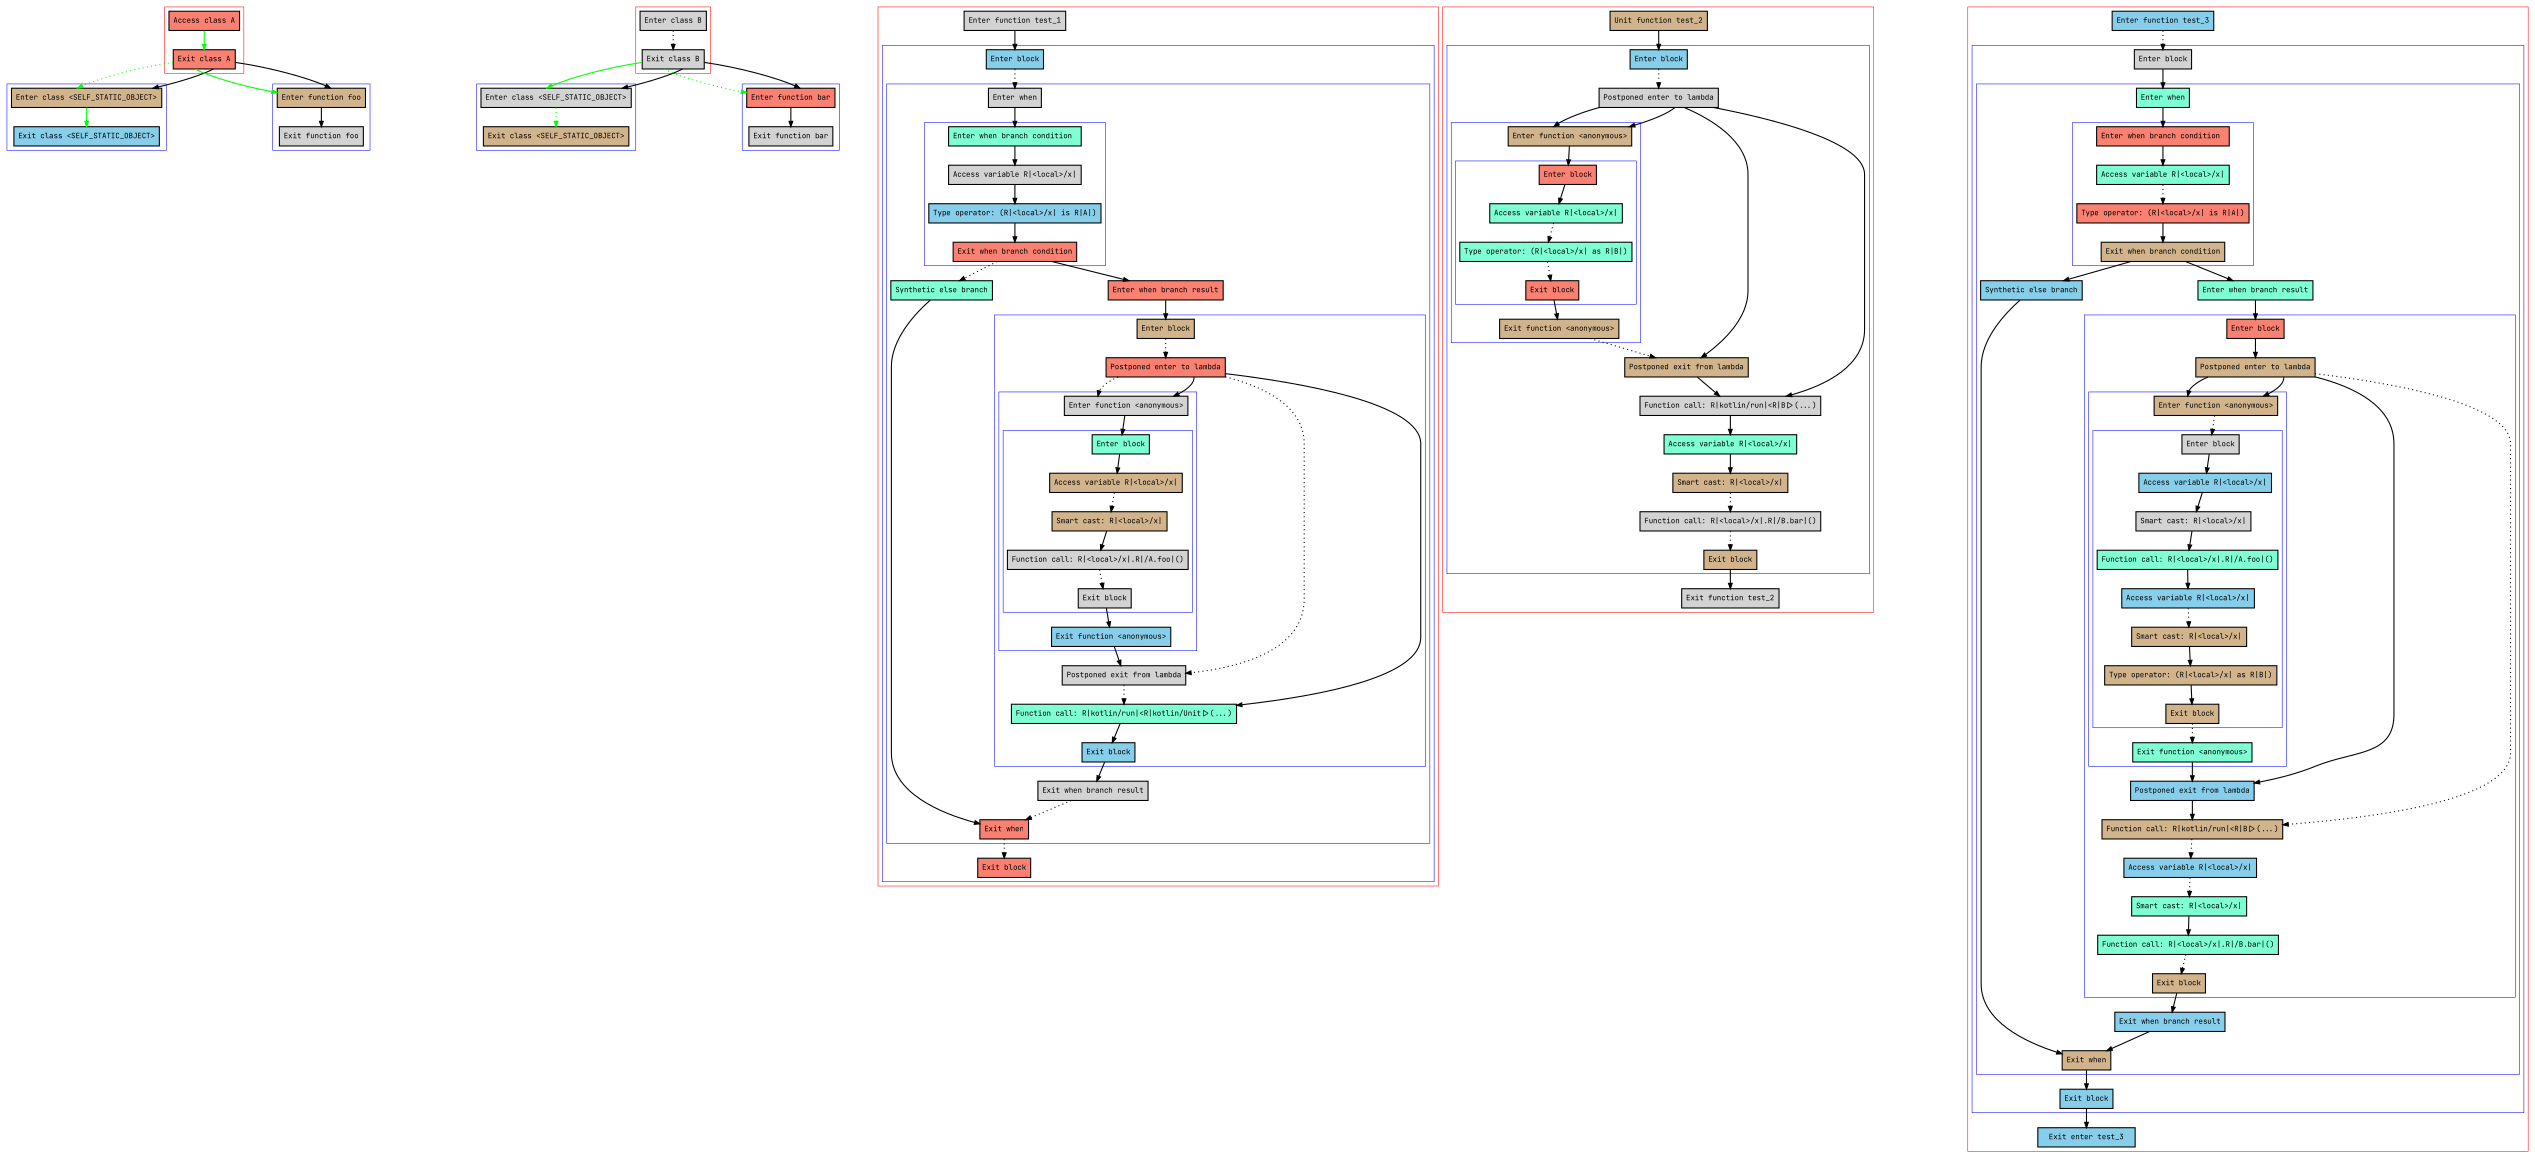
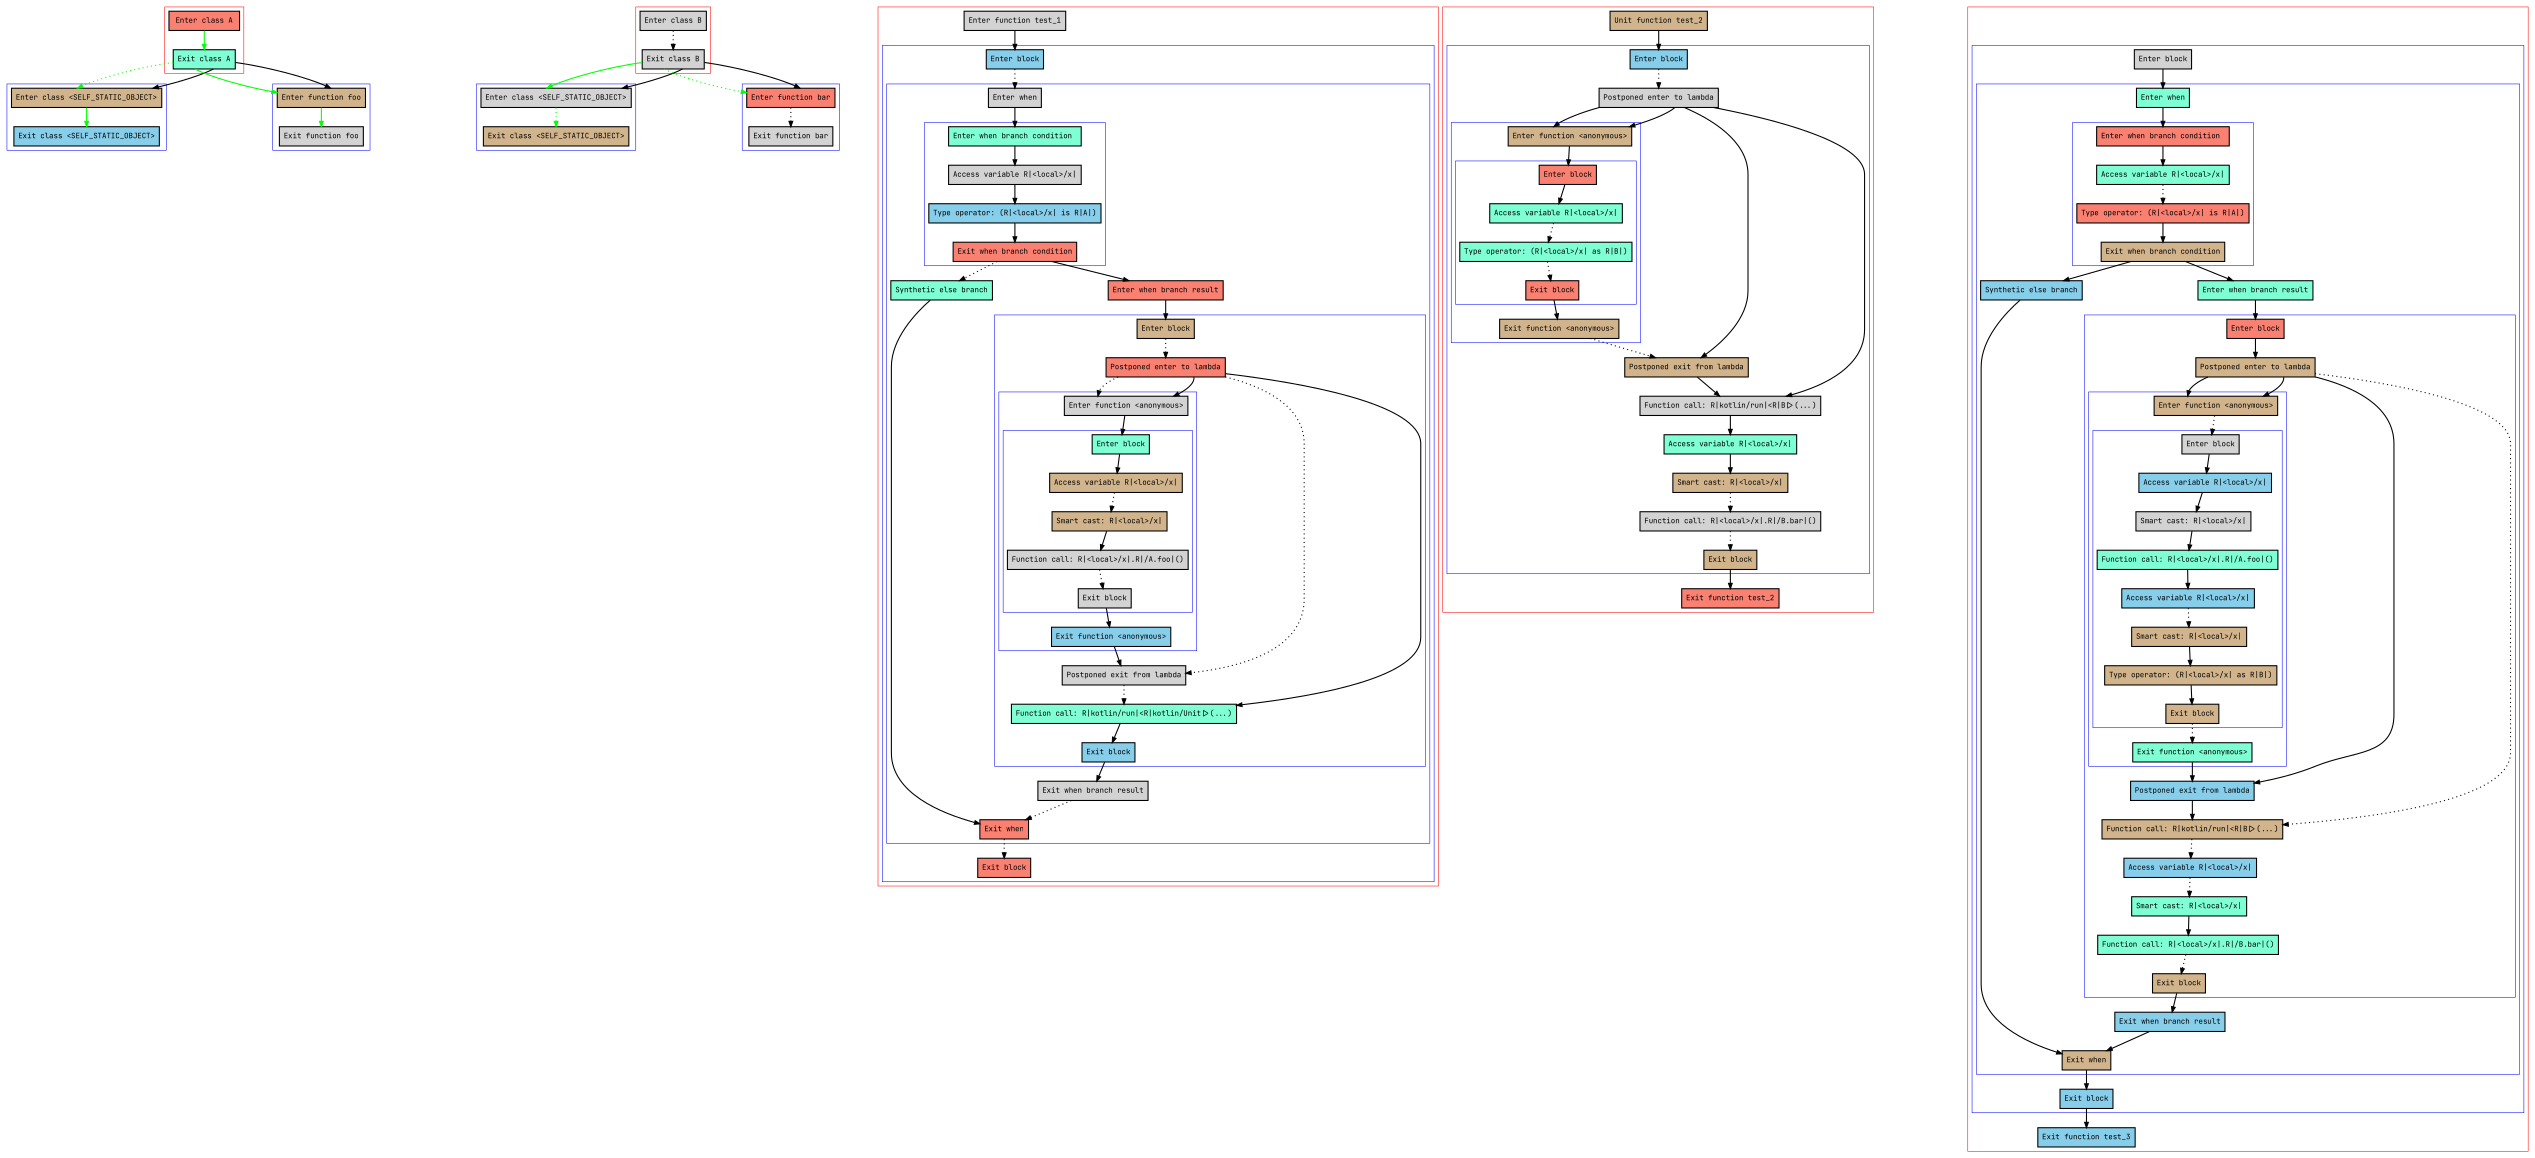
  digraph {
    fontname="JetBrains Mono"
    nodesep=3
    node [fillcolor=tan fontname="JetBrains Mono" penwidth=2 shape=box style=filled]
    edge [fontname="JetBrains Mono" penwidth=2 style=bold]
-   n1 [fillcolor=salmon label="Access class A"]
-   n2 [fillcolor=salmon label="Exit class A"]
+   n1 [fillcolor=salmon label="Enter class A"]
+   n2 [fillcolor=aquamarine label="Exit class A"]
    n3 [label="Enter class <SELF_STATIC_OBJECT>"]
    n4 [fillcolor=skyblue label="Exit class <SELF_STATIC_OBJECT>"]
    n5 [label="Enter function foo"]
    n6 [fillcolor=lightgrey label="Exit function foo"]
    n7 [fillcolor=lightgrey label="Enter class B"]
    n8 [fillcolor=lightgrey label="Exit class B"]
    n9 [fillcolor=lightgrey label="Enter class <SELF_STATIC_OBJECT>"]
    n10 [label="Exit class <SELF_STATIC_OBJECT>"]
    n11 [fillcolor=salmon label="Enter function bar"]
    n12 [fillcolor=lightgrey label="Exit function bar"]
    n13 [fillcolor=aquamarine label="Enter when branch condition "]
    n14 [fillcolor=lightgrey label="Access variable R|<local>/x|"]
    n15 [fillcolor=skyblue label="Type operator: (R|<local>/x| is R|A|)"]
    n16 [fillcolor=salmon label="Exit when branch condition"]
    n17 [fillcolor=aquamarine label="Enter block"]
    n18 [label="Access variable R|<local>/x|"]
    n19 [label="Smart cast: R|<local>/x|"]
    n20 [fillcolor=lightgrey label="Function call: R|<local>/x|.R|/A.foo|()"]
    n21 [fillcolor=lightgrey label="Exit block"]
    n22 [fillcolor=lightgrey label="Enter function <anonymous>"]
    n23 [fillcolor=skyblue label="Exit function <anonymous>"]
    n24 [label="Enter block"]
    n25 [fillcolor=salmon label="Postponed enter to lambda"]
    n26 [fillcolor=lightgrey label="Postponed exit from lambda"]
    n27 [fillcolor=aquamarine label="Function call: R|kotlin/run|<R|kotlin/Unit|>(...)"]
    n28 [fillcolor=skyblue label="Exit block"]
    n29 [fillcolor=lightgrey label="Enter when"]
    n30 [fillcolor=aquamarine label="Synthetic else branch"]
    n31 [fillcolor=salmon label="Enter when branch result"]
    n32 [fillcolor=lightgrey label="Exit when branch result"]
    n33 [fillcolor=salmon label="Exit when"]
    n34 [fillcolor=skyblue label="Enter block"]
    n35 [fillcolor=salmon label="Exit block"]
    n36 [fillcolor=lightgrey label="Enter function test_1"]
    n37 [fillcolor=salmon label="Enter block"]
    n38 [fillcolor=aquamarine label="Access variable R|<local>/x|"]
    n39 [fillcolor=aquamarine label="Type operator: (R|<local>/x| as R|B|)"]
    n40 [fillcolor=salmon label="Exit block"]
    n41 [label="Enter function <anonymous>"]
    n42 [label="Exit function <anonymous>"]
    n43 [fillcolor=skyblue label="Enter block"]
    n44 [fillcolor=lightgrey label="Postponed enter to lambda"]
    n45 [label="Postponed exit from lambda"]
    n46 [fillcolor=lightgrey label="Function call: R|kotlin/run|<R|B|>(...)"]
    n47 [fillcolor=aquamarine label="Access variable R|<local>/x|"]
    n48 [label="Smart cast: R|<local>/x|"]
    n49 [fillcolor=lightgrey label="Function call: R|<local>/x|.R|/B.bar|()"]
    n50 [label="Exit block"]
    n51 [label="Unit function test_2"]
-   n52 [fillcolor=lightgrey label="Exit function test_2"]
+   n52 [fillcolor=salmon label="Exit function test_2"]
    n53 [fillcolor=salmon label="Enter when branch condition "]
    n54 [fillcolor=aquamarine label="Access variable R|<local>/x|"]
    n55 [fillcolor=salmon label="Type operator: (R|<local>/x| is R|A|)"]
    n56 [label="Exit when branch condition"]
    n57 [fillcolor=lightgrey label="Enter block"]
    n58 [fillcolor=skyblue label="Access variable R|<local>/x|"]
    n59 [fillcolor=lightgrey label="Smart cast: R|<local>/x|"]
    n60 [fillcolor=aquamarine label="Function call: R|<local>/x|.R|/A.foo|()"]
    n61 [fillcolor=skyblue label="Access variable R|<local>/x|"]
    n62 [label="Smart cast: R|<local>/x|"]
    n63 [label="Type operator: (R|<local>/x| as R|B|)"]
    n64 [label="Exit block"]
    n65 [label="Enter function <anonymous>"]
    n66 [fillcolor=aquamarine label="Exit function <anonymous>"]
    n67 [fillcolor=salmon label="Enter block"]
    n68 [label="Postponed enter to lambda"]
    n69 [fillcolor=skyblue label="Postponed exit from lambda"]
    n70 [label="Function call: R|kotlin/run|<R|B|>(...)"]
    n71 [fillcolor=skyblue label="Access variable R|<local>/x|"]
    n72 [fillcolor=aquamarine label="Smart cast: R|<local>/x|"]
    n73 [fillcolor=aquamarine label="Function call: R|<local>/x|.R|/B.bar|()"]
    n74 [label="Exit block"]
    n75 [fillcolor=aquamarine label="Enter when"]
    n76 [fillcolor=skyblue label="Synthetic else branch"]
    n77 [fillcolor=aquamarine label="Enter when branch result"]
    n78 [fillcolor=skyblue label="Exit when branch result"]
    n79 [label="Exit when"]
    n80 [fillcolor=lightgrey label="Enter block"]
    n81 [fillcolor=skyblue label="Exit block"]
-   n82 [fillcolor=skyblue label="Enter function test_3"]
-   n83 [fillcolor=skyblue label="Exit enter test_3"]
+   n83 [fillcolor=skyblue label="Exit function test_3"]
    subgraph cluster_1 {
      color=red
      n1
      n2
    }
    subgraph cluster_2 {
      color=blue
      n3
      n4
    }
    subgraph cluster_3 {
      color=blue
      n5
      n6
    }
    subgraph cluster_4 {
      color=red
      n7
      n8
    }
    subgraph cluster_5 {
      color=blue
      n9
      n10
    }
    subgraph cluster_6 {
      color=blue
      n11
      n12
    }
    subgraph cluster_7 {
      color=red
      n36
      subgraph cluster_8 {
        color=blue
        n34
        n35
        subgraph cluster_9 {
          color=blue
          n29
          n30
          n31
          n32
          n33
          subgraph cluster_10 {
            color=blue
            n13
            n14
            n15
            n16
          }
          subgraph cluster_11 {
            color=blue
            n24
            n25
            n26
            n27
            n28
            subgraph cluster_12 {
              color=blue
              n22
              n23
              subgraph cluster_13 {
                color=blue
                n17
                n18
                n19
                n20
                n21
              }
            }
          }
        }
      }
    }
    subgraph cluster_14 {
      color=red
      n51
      n52
      subgraph cluster_15 {
        color=blue
        n43
        n44
        n45
        n46
        n47
        n48
        n49
        n50
        subgraph cluster_16 {
          color=blue
          n41
          n42
          subgraph cluster_17 {
            color=blue
            n37
            n38
            n39
            n40
          }
        }
      }
    }
    subgraph cluster_18 {
      color=red
-     n82
      n83
      subgraph cluster_19 {
        color=blue
        n80
        n81
        subgraph cluster_20 {
          color=blue
          n75
          n76
          n77
          n78
          n79
          subgraph cluster_21 {
            color=blue
            n53
            n54
            n55
            n56
          }
          subgraph cluster_22 {
            color=blue
            n67
            n68
            n69
            n70
            n71
            n72
            n73
            n74
            subgraph cluster_23 {
              color=blue
              n65
              n66
              subgraph cluster_24 {
                color=blue
                n57
                n58
                n59
                n60
                n61
                n62
                n63
                n64
              }
            }
          }
        }
      }
    }
    n1 -> n2 [color=green style=solid]
    n2 -> n3 [color=green style=dotted]
    n2 -> n3 [style=solid]
    n2 -> n5 [color=green]
    n2 -> n5
    n3 -> n4 [color=green style=solid]
-   n5 -> n6
+   n5 -> n6 [color=green]
    n7 -> n8 [color=black style=dotted]
    n8 -> n9 [color=green]
    n8 -> n9
    n8 -> n11 [color=green style=dotted]
    n8 -> n11 [style=solid]
    n9 -> n10 [color=green style=dotted]
-   n11 -> n12
+   n11 -> n12 [style=dotted]
    n13 -> n14
    n14 -> n15
    n15 -> n16 [style=solid]
    n16 -> n30 [style=dotted]
    n16 -> n31 [style=solid]
    n17 -> n18
    n18 -> n19 [style=dotted]
    n19 -> n20 [style=solid]
    n20 -> n21 [style=dotted]
    n21 -> n23 [style=solid]
    n22 -> n17 [style=solid]
    n23 -> n26 [style=solid]
    n24 -> n25 [style=dotted]
    n25 -> n22 [style=dotted]
    n25 -> n22 [style=solid]
    n25 -> n26 [style=dotted]
    n25 -> n27 [style=solid]
    n26 -> n27 [style=dotted]
    n27 -> n28 [style=solid]
    n28 -> n32 [style=solid]
    n29 -> n13
    n30 -> n33
    n31 -> n24 [style=solid]
    n32 -> n33 [style=dotted]
    n33 -> n35 [style=dotted]
    n34 -> n29 [style=dotted]
    n36 -> n34
    n37 -> n38 [style=solid]
    n38 -> n39 [style=dotted]
    n39 -> n40 [style=dotted]
    n40 -> n42 [style=solid]
    n41 -> n37
    n42 -> n45 [style=dotted]
    n43 -> n44 [style=dotted]
    n44 -> n41
    n44 -> n41 [style=solid]
    n44 -> n45 [style=solid]
    n44 -> n46
    n45 -> n46
    n46 -> n47
    n47 -> n48
    n48 -> n49 [style=dotted]
    n49 -> n50 [style=dotted]
    n50 -> n52
    n51 -> n43
    n53 -> n54
    n54 -> n55 [style=dotted]
    n55 -> n56
    n56 -> n76
    n56 -> n77
    n57 -> n58 [style=solid]
    n58 -> n59 [style=solid]
    n59 -> n60
    n60 -> n61 [style=solid]
    n61 -> n62 [style=dotted]
    n62 -> n63 [style=solid]
    n63 -> n64
    n64 -> n66 [style=dotted]
    n65 -> n57 [style=dotted]
    n66 -> n69
    n67 -> n68
    n68 -> n65
    n68 -> n65
    n68 -> n69
    n68 -> n70 [style=dotted]
    n69 -> n70 [style=solid]
    n70 -> n71 [style=dotted]
    n71 -> n72 [style=dotted]
    n72 -> n73 [style=solid]
    n73 -> n74 [style=dotted]
    n74 -> n78
    n75 -> n53 [style=solid]
    n76 -> n79
    n77 -> n67 [style=solid]
    n78 -> n79
    n79 -> n81
    n80 -> n75
    n81 -> n83 [style=solid]
-   n82 -> n80 [style=dotted]
  }
